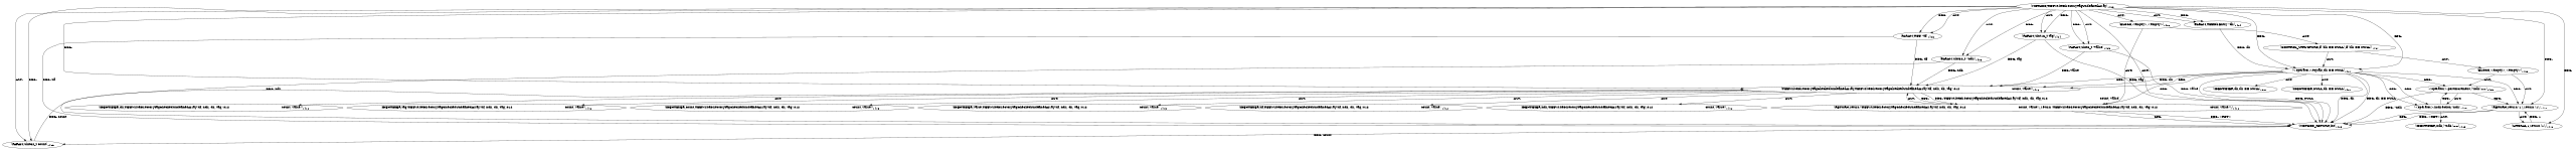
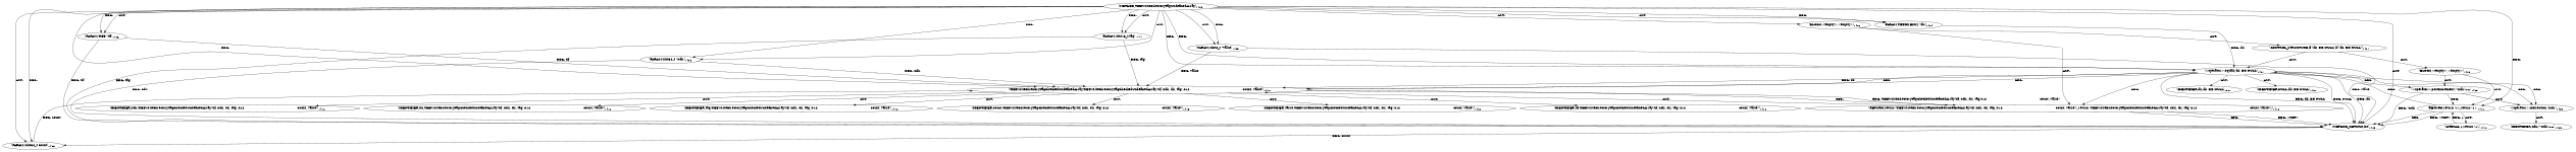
  digraph {
    n1 [label=<(METHOD,TIFFWriteDirectoryTagUndefinedArray)<SUB>1403</SUB>>]
    n2 [label=<(PARAM,TIFF *tif)<SUB>1403</SUB>>]
    n3 [label=<(PARAM,uint32_t *ndir)<SUB>1403</SUB>>]
    n4 [label=<(PARAM,TIFFDirEntry *dir)<SUB>1404</SUB>>]
    n5 [label=<(PARAM,uint16_t tag)<SUB>1404</SUB>>]
    n6 [label=<(PARAM,uint32_t count)<SUB>1405</SUB>>]
    n7 [label=<(PARAM,uint8_t *value)<SUB>1405</SUB>>]
    n8 [label=<(BLOCK,&lt;empty&gt;,&lt;empty&gt;)<SUB>1406</SUB>>]
    n9 [label=<(&lt;operator&gt;.equals,dir == NULL)<SUB>1407</SUB>>]
    n10 [label=<(RETURN,return (1);,return (1);)<SUB>1410</SUB>>]
    n11 [label=<(LITERAL,1,return (1);)<SUB>1410</SUB>>]
    n12 [label=<(TIFFWriteDirectoryTagCheckedUndefinedArray,TIFFWriteDirectoryTagCheckedUndefinedArray(tif, ndir, dir, tag,\012                                                       count, value))<SUB>1412</SUB>>]
    n13 [label=<(METHOD_RETURN,int)<SUB>1403</SUB>>]
    n14 [label=<(CONTROL_STRUCTURE,if (dir == NULL),if (dir == NULL))<SUB>1407</SUB>>]
    n15 [label=<(RETURN,return (TIFFWriteDirectoryTagCheckedUndefinedArray(tif, ndir, dir, tag,\012                                                       count, value));,return (TIFFWriteDirectoryTagCheckedUndefinedArray(tif, ndir, dir, tag,\012                                                       count, value));)<SUB>1412</SUB>>]
    n16 [label=<(IDENTIFIER,dir,dir == NULL)<SUB>1907</SUB>>]
    n17 [label=<(IDENTIFIER,NULL,dir == NULL)<SUB>1407</SUB>>]
    n18 [label=<(&lt;operator&gt;.postIncrement,(*ndir)++)<SUB>1409</SUB>>]
    n19 [label=<(&lt;operator&gt;.indirection,*ndir)<SUB>1409</SUB>>]
    n20 [label=<(IDENTIFIER,tif,TIFFWriteDirectoryTagCheckedUndefinedArray(tif, ndir, dir, tag,\012                                                       count, value))<SUB>1412</SUB>>]
    n21 [label=<(IDENTIFIER,ndir,TIFFWriteDirectoryTagCheckedUndefinedArray(tif, ndir, dir, tag,\012                                                       count, value))<SUB>1412</SUB>>]
    n22 [label=<(IDENTIFIER,dir,TIFFWriteDirectoryTagCheckedUndefinedArray(tif, ndir, dir, tag,\012                                                       count, value))<SUB>1412</SUB>>]
    n23 [label=<(IDENTIFIER,tag,TIFFWriteDirectoryTagCheckedUndefinedArray(tif, ndir, dir, tag,\012                                                       count, value))<SUB>1412</SUB>>]
    n24 [label=<(IDENTIFIER,count,TIFFWriteDirectoryTagCheckedUndefinedArray(tif, ndir, dir, tag,\012                                                       count, value))<SUB>1413</SUB>>]
    n25 [label=<(IDENTIFIER,value,TIFFWriteDirectoryTagCheckedUndefinedArray(tif, ndir, dir, tag,\012                                                       count, value))<SUB>1413</SUB>>]
    n26 [label=<(BLOCK,&lt;empty&gt;,&lt;empty&gt;)<SUB>1408</SUB>>]
    n27 [label=<(IDENTIFIER,ndir,(*ndir)++)<SUB>1409</SUB>>]
    n1 -> n2 [label="AST: "]
    n1 -> n2 [label="DDG: "]
    n1 -> n3 [label="AST: "]
    n1 -> n3 [label="DDG: "]
    n1 -> n4 [label="AST: "]
    n1 -> n4 [label="DDG: "]
    n1 -> n5 [label="AST: "]
    n1 -> n5 [label="DDG: "]
    n1 -> n6 [label="AST: "]
    n1 -> n6 [label="DDG: "]
    n1 -> n7 [label="AST: "]
    n1 -> n7 [label="DDG: "]
    n1 -> n8 [label="AST: "]
    n1 -> n9 [label="CFG: "]
    n1 -> n9 [label="DDG: "]
    n1 -> n10 [label="DDG: "]
-   n1 -> n11 [label="DDG: "]
    n1 -> n12 [label="DDG: "]
    n1 -> n13 [label="AST: "]
    n2 -> n12 [label="DDG: tif"]
    n2 -> n13 [label="DDG: tif"]
    n3 -> n12 [label="DDG: ndir"]
    n3 -> n13 [label="DDG: ndir"]
    n4 -> n9 [label="DDG: dir"]
    n5 -> n12 [label="DDG: tag"]
    n5 -> n13 [label="DDG: tag"]
    n6 -> n12 [label="DDG: count"]
    n7 -> n12 [label="DDG: value"]
    n7 -> n13 [label="DDG: value"]
    n8 -> n14 [label="AST: "]
    n8 -> n15 [label="AST: "]
-   n9 -> n10 [label="CDG: "]
+   n10 -> n9 [label="CDG: "]
    n9 -> n12 [label="CFG: "]
    n9 -> n12 [label="DDG: dir"]
    n9 -> n12 [label="CDG: "]
    n9 -> n13 [label="DDG: dir"]
    n9 -> n13 [label="DDG: dir == NULL"]
    n9 -> n13 [label="DDG: NULL"]
    n9 -> n15 [label="CDG: "]
    n9 -> n16 [label="AST: "]
    n9 -> n17 [label="AST: "]
    n9 -> n18 [label="CDG: "]
    n9 -> n19 [label="CFG: "]
    n9 -> n19 [label="CDG: "]
    n10 -> n11 [label="AST: "]
    n10 -> n13 [label="CFG: "]
    n10 -> n13 [label="DDG: &lt;RET&gt;"]
    n11 -> n10 [label="DDG: 1"]
    n12 -> n15 [label="CFG: "]
    n12 -> n15 [label="DDG: TIFFWriteDirectoryTagCheckedUndefinedArray(tif, ndir, dir, tag,\012                                                       count, value)"]
    n12 -> n20 [label="AST: "]
    n12 -> n21 [label="AST: "]
    n12 -> n22 [label="AST: "]
    n12 -> n23 [label="AST: "]
    n12 -> n24 [label="AST: "]
    n12 -> n25 [label="AST: "]
    n13 -> n6 [label="DDG: count"]
    n14 -> n9 [label="AST: "]
    n14 -> n26 [label="AST: "]
    n15 -> n12 [label="AST: "]
    n15 -> n13 [label="CFG: "]
    n15 -> n13 [label="DDG: &lt;RET&gt;"]
    n18 -> n10 [label="CFG: "]
    n18 -> n13 [label="DDG: *ndir"]
    n18 -> n19 [label="AST: "]
-   n19 -> n18 [label="CFG: "]
    n19 -> n27 [label="AST: "]
    n26 -> n10 [label="AST: "]
    n26 -> n18 [label="AST: "]
  }
